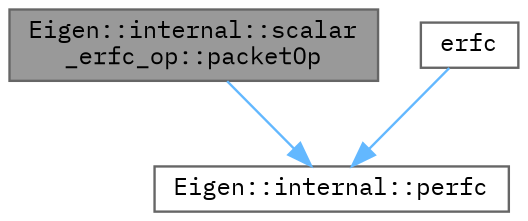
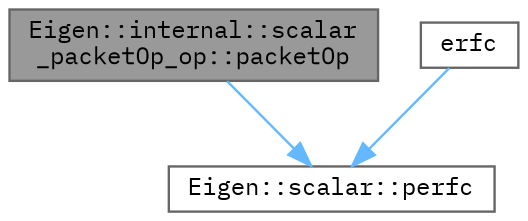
  digraph {
    fontname="IBM Plex Mono"
    rankdir=TB
    node [color=grey40 fillcolor=white fontname="IBM Plex Mono" fontsize=10 shape=box style=filled]
    edge [color=steelblue1 fontname="IBM Plex Mono" fontsize=10 labelfontname=Helvetica labelfontsize=10 style=solid]
-   n1 [color=gray40 fillcolor=grey60 fontcolor=black height=0.2 label="Eigen::internal::scalar\l_erfc_op::packetOp" width=0.4]
-   n2 [height=0.2 label="Eigen::internal::perfc" width=0.4]
+   n1 [color=gray40 fillcolor=grey60 fontcolor=black height=0.2 label="Eigen::internal::scalar\l_packetOp_op::packetOp" width=0.4]
+   n2 [height=0.2 label="Eigen::scalar::perfc" width=0.4]
    n3 [height=0.2 label=erfc width=0.4]
    n1 -> n2
    n3 -> n2
  }
